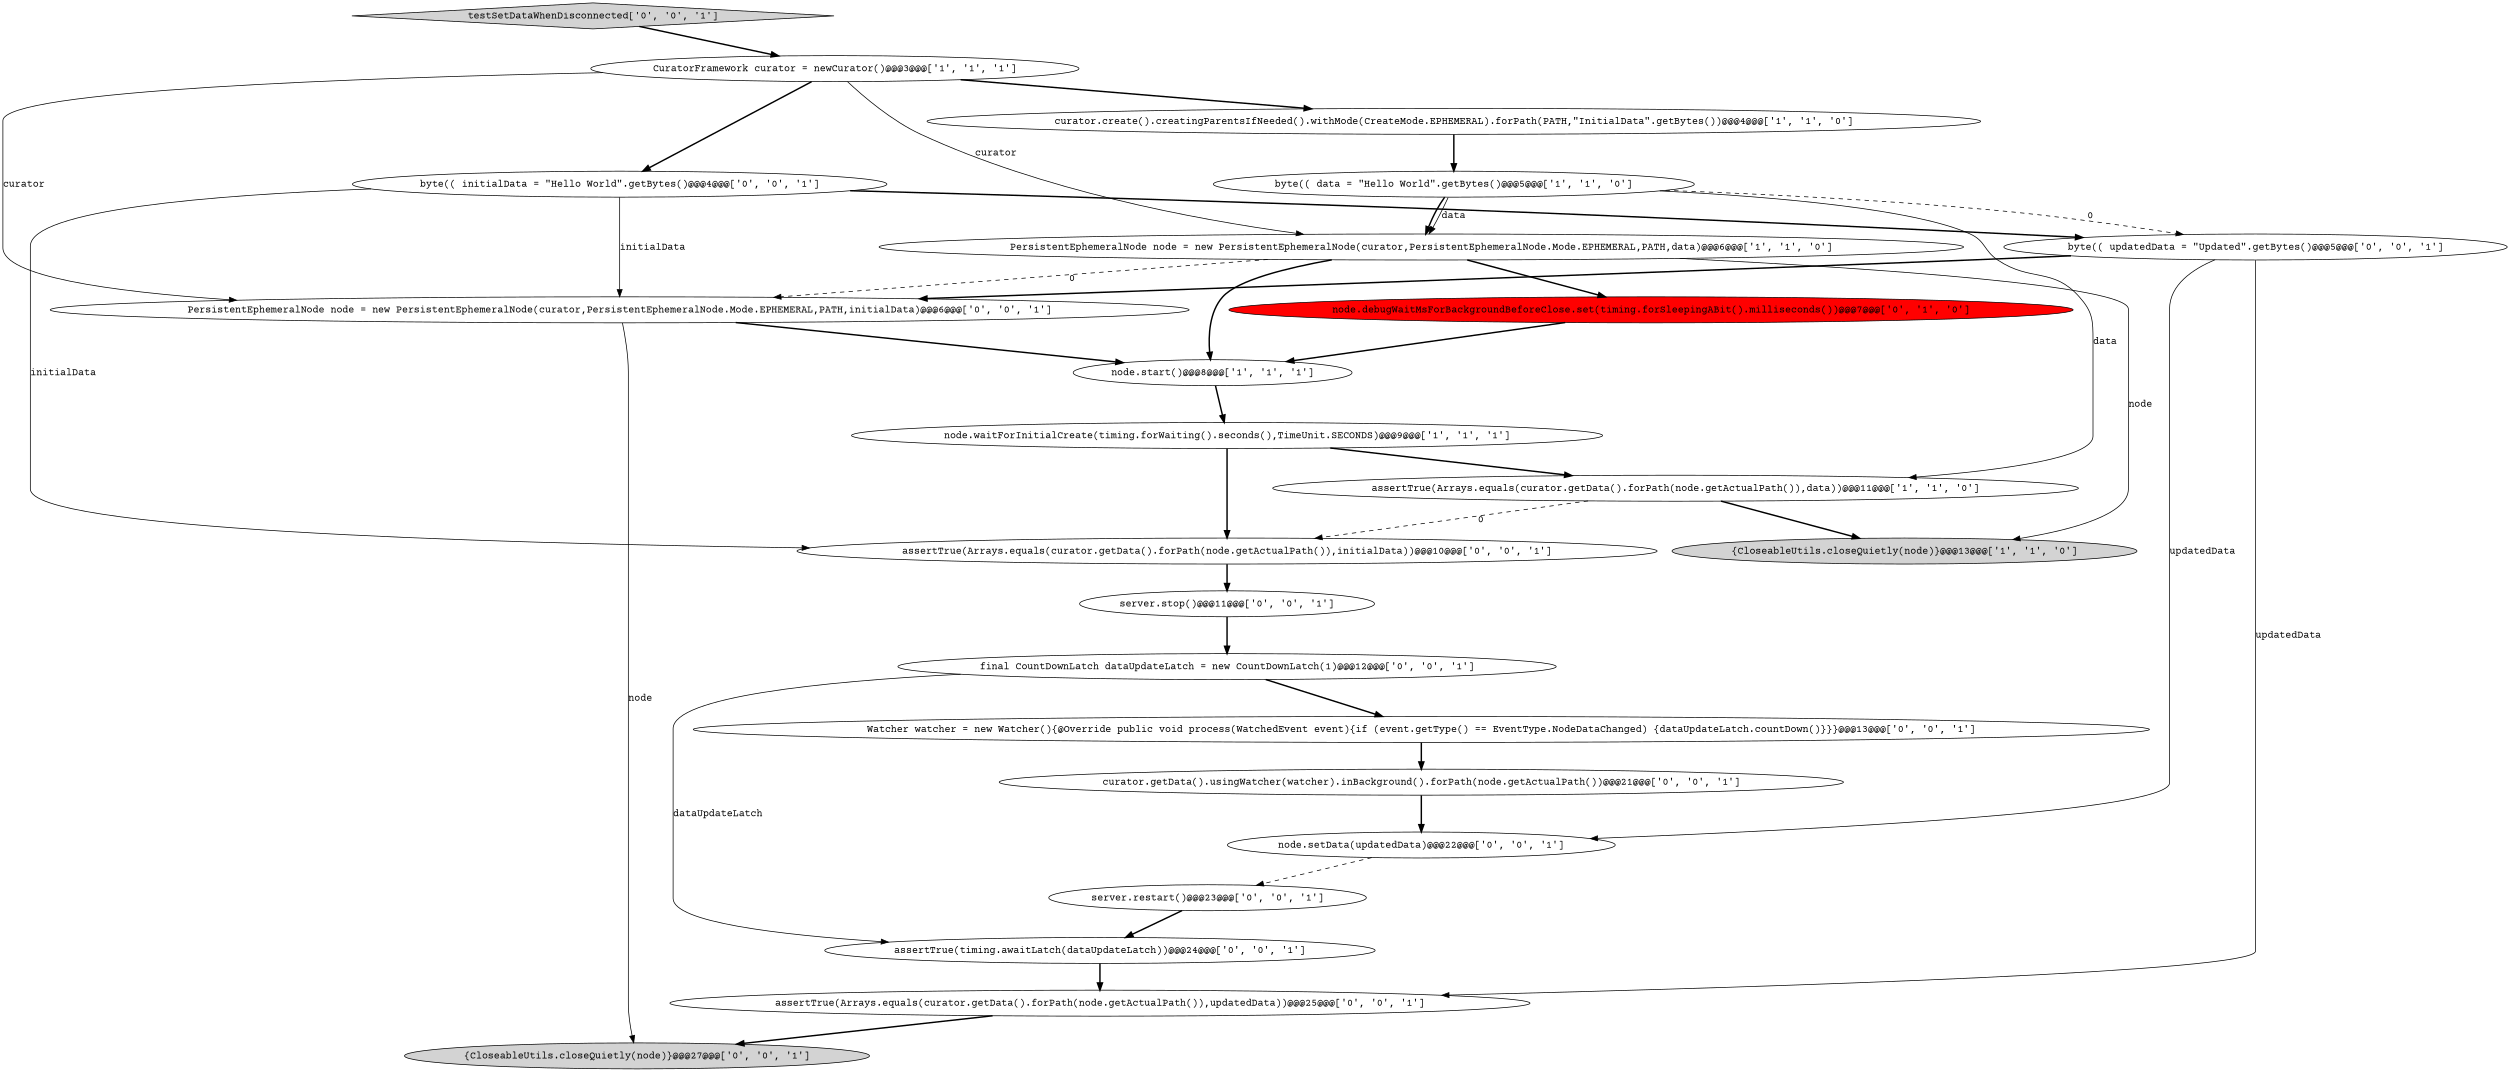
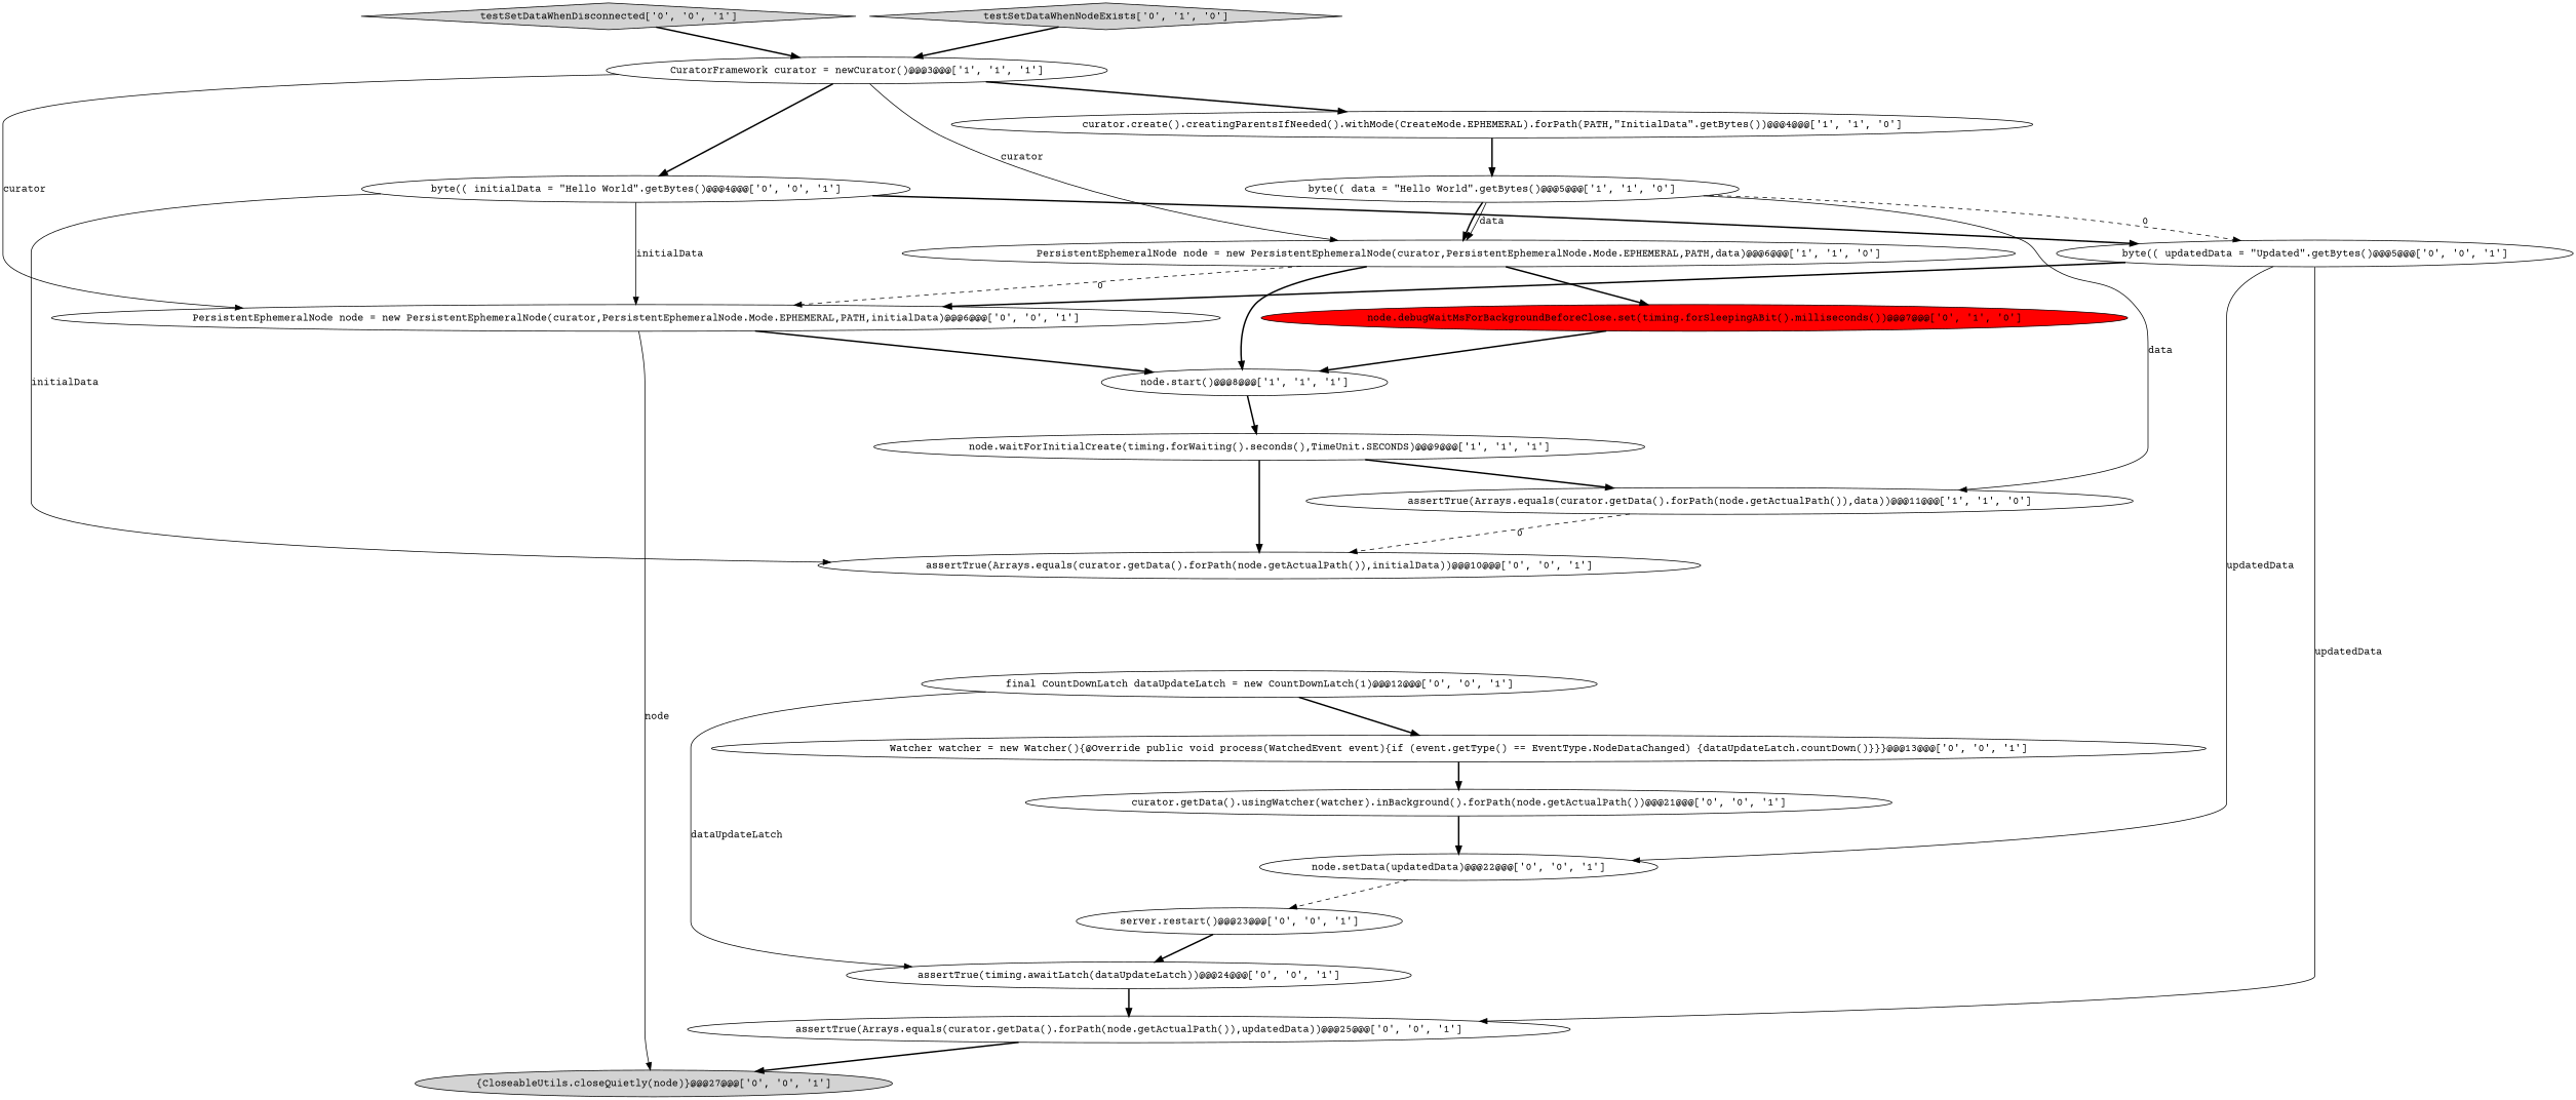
  digraph {
    fontname="Courier Prime"
    node [fillcolor=white fontname="Courier Prime" shape=ellipse style=filled]
    edge [fontname="Courier Prime" style=bold]
    n1 [label="node.waitForInitialCreate(timing.forWaiting().seconds(),TimeUnit.SECONDS)@@@9@@@['1', '1', '1']"]
    n2 [label="assertTrue(Arrays.equals(curator.getData().forPath(node.getActualPath()),data))@@@11@@@['1', '1', '0']"]
    n3 [label="assertTrue(Arrays.equals(curator.getData().forPath(node.getActualPath()),initialData))@@@10@@@['0', '0', '1']"]
-   n4 [fillcolor=lightgray label="{CloseableUtils.closeQuietly(node)}@@@13@@@['1', '1', '0']"]
-   n5 [label="server.stop()@@@11@@@['0', '0', '1']"]
    n6 [label="curator.getData().usingWatcher(watcher).inBackground().forPath(node.getActualPath())@@@21@@@['0', '0', '1']"]
    n7 [label="node.setData(updatedData)@@@22@@@['0', '0', '1']"]
    n8 [label="server.restart()@@@23@@@['0', '0', '1']"]
    n9 [label="byte(( updatedData = \"Updated\".getBytes()@@@5@@@['0', '0', '1']"]
    n10 [label="PersistentEphemeralNode node = new PersistentEphemeralNode(curator,PersistentEphemeralNode.Mode.EPHEMERAL,PATH,initialData)@@@6@@@['0', '0', '1']"]
    n11 [label="assertTrue(Arrays.equals(curator.getData().forPath(node.getActualPath()),updatedData))@@@25@@@['0', '0', '1']"]
    n12 [fillcolor=lightgray label="{CloseableUtils.closeQuietly(node)}@@@27@@@['0', '0', '1']"]
    n13 [label="node.start()@@@8@@@['1', '1', '1']"]
    n14 [label="final CountDownLatch dataUpdateLatch = new CountDownLatch(1)@@@12@@@['0', '0', '1']"]
    n15 [label="Watcher watcher = new Watcher(){@Override public void process(WatchedEvent event){if (event.getType() == EventType.NodeDataChanged) {dataUpdateLatch.countDown()}}}@@@13@@@['0', '0', '1']"]
    n16 [label="assertTrue(timing.awaitLatch(dataUpdateLatch))@@@24@@@['0', '0', '1']"]
    n17 [label="PersistentEphemeralNode node = new PersistentEphemeralNode(curator,PersistentEphemeralNode.Mode.EPHEMERAL,PATH,data)@@@6@@@['1', '1', '0']"]
    n18 [fillcolor=red label="node.debugWaitMsForBackgroundBeforeClose.set(timing.forSleepingABit().milliseconds())@@@7@@@['0', '1', '0']"]
    n19 [fillcolor=lightgray label="testSetDataWhenDisconnected['0', '0', '1']" shape=diamond]
    n20 [label="CuratorFramework curator = newCurator()@@@3@@@['1', '1', '1']"]
    n21 [label="byte(( initialData = \"Hello World\".getBytes()@@@4@@@['0', '0', '1']"]
    n22 [label="curator.create().creatingParentsIfNeeded().withMode(CreateMode.EPHEMERAL).forPath(PATH,\"InitialData\".getBytes())@@@4@@@['1', '1', '0']"]
    n23 [label="byte(( data = \"Hello World\".getBytes()@@@5@@@['1', '1', '0']"]
+   n24 [fillcolor=lightgray label="testSetDataWhenNodeExists['0', '1', '0']" shape=diamond]
    n1 -> n2
    n1 -> n3
    n2 -> n3 [label=0 style=dashed]
-   n2 -> n4
-   n3 -> n5
-   n5 -> n14
    n6 -> n7
    n7 -> n8 [style=dashed]
    n8 -> n16
    n9 -> n7 [label=updatedData style=solid]
    n9 -> n10
    n9 -> n11 [label=updatedData style=solid]
    n10 -> n12 [label="node" style=solid]
    n10 -> n13
    n11 -> n12
    n13 -> n1
    n14 -> n15
    n14 -> n16 [label=dataUpdateLatch style=solid]
    n15 -> n6
    n16 -> n11
-   n17 -> n4 [label="node" style=solid]
    n17 -> n10 [label=0 style=dashed]
    n17 -> n13
    n17 -> n18
    n18 -> n13
    n19 -> n20
    n20 -> n10 [label=curator style=solid]
    n20 -> n17 [label=curator style=solid]
    n20 -> n21
    n20 -> n22
    n21 -> n3 [label=initialData style=solid]
    n21 -> n9
    n21 -> n10 [label=initialData style=solid]
    n22 -> n23
    n23 -> n2 [label=data style=solid]
    n23 -> n9 [label=0 style=dashed]
    n23 -> n17
    n23 -> n17 [label=data style=solid]
+   n24 -> n20
  }
